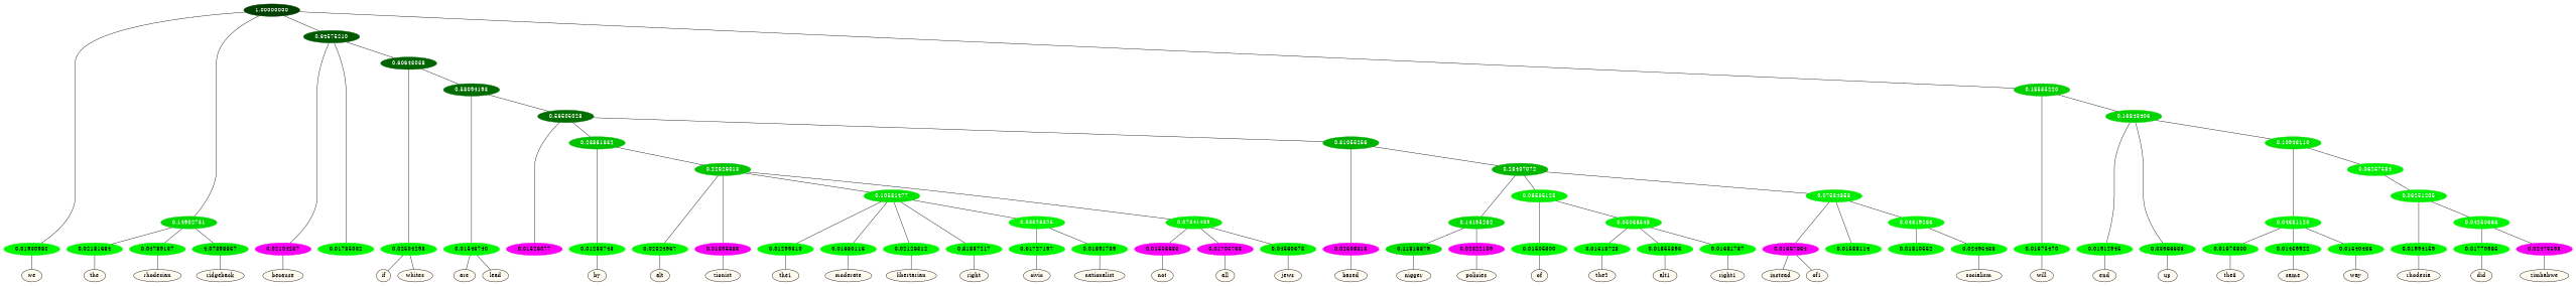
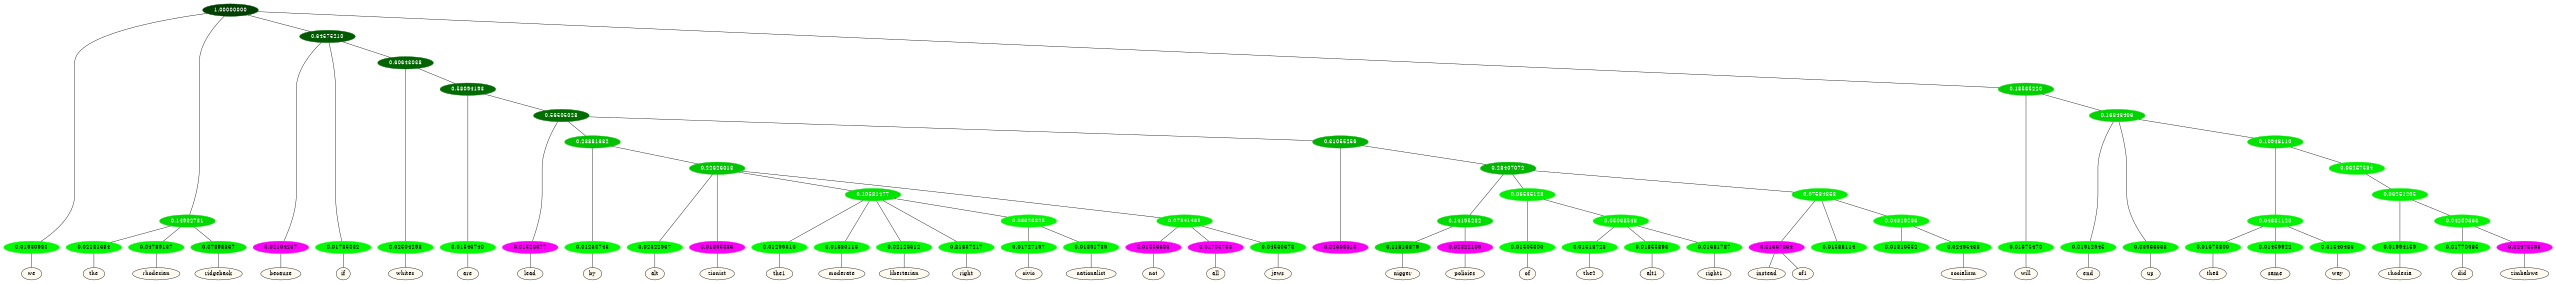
  graph {
    node [color=black format=png nodesep=0.001 ordering=out overlap_scaling=0.01 ranksep=0.001 style=filled fontcolor=black]
    n1 [fillcolor=floralwhite height=0.15 label=the style="filled,solid" width=0.15 fontcolor=""]
    n2 [fillcolor=floralwhite height=0.15 label=rhodesian style="filled,solid" width=0.15 fontcolor=""]
    n3 [fillcolor=floralwhite height=0.15 label=ridgeback style="filled,solid" width=0.15 fontcolor=""]
    n4 [fillcolor=floralwhite height=0.15 label=because style="filled,solid" width=0.15 fontcolor=""]
    n5 [fillcolor=floralwhite height=0.15 label=if style="filled,solid" width=0.15 fontcolor=""]
    n6 [fillcolor=floralwhite height=0.15 label=whites style="filled,solid" width=0.15 fontcolor=""]
    n7 [fillcolor=floralwhite height=0.15 label=are style="filled,solid" width=0.15 fontcolor=""]
    n8 [fillcolor=floralwhite height=0.15 label=lead style="filled,solid" width=0.15 fontcolor=""]
    n9 [fillcolor=floralwhite height=0.15 label=by style="filled,solid" width=0.15 fontcolor=""]
    n10 [fillcolor=floralwhite height=0.15 label=the1 style="filled,solid" width=0.15 fontcolor=""]
    n11 [fillcolor=floralwhite height=0.15 label=moderate style="filled,solid" width=0.15 fontcolor=""]
    n12 [fillcolor=floralwhite height=0.15 label=civic style="filled,solid" width=0.15 fontcolor=""]
    n13 [fillcolor=floralwhite height=0.15 label=nationalist style="filled,solid" width=0.15 fontcolor=""]
    n14 [fillcolor=floralwhite height=0.15 label=libertarian style="filled,solid" width=0.15 fontcolor=""]
    n15 [fillcolor=floralwhite height=0.15 label=right style="filled,solid" width=0.15 fontcolor=""]
    n16 [fillcolor=floralwhite height=0.15 label=alt style="filled,solid" width=0.15 fontcolor=""]
    n17 [fillcolor=floralwhite height=0.15 label=zionist style="filled,solid" width=0.15 fontcolor=""]
    n18 [fillcolor=floralwhite height=0.15 label=not style="filled,solid" width=0.15 fontcolor=""]
    n19 [fillcolor=floralwhite height=0.15 label=all style="filled,solid" width=0.15 fontcolor=""]
    n20 [fillcolor=floralwhite height=0.15 label=jews style="filled,solid" width=0.15 fontcolor=""]
-   n21 [fillcolor=floralwhite height=0.15 label=based style="filled,solid" width=0.15 fontcolor=""]
    n22 [fillcolor=floralwhite height=0.15 label=nigger style="filled,solid" width=0.15 fontcolor=""]
    n23 [fillcolor=floralwhite height=0.15 label=policies style="filled,solid" width=0.15 fontcolor=""]
    n24 [fillcolor=floralwhite height=0.15 label=of style="filled,solid" width=0.15 fontcolor=""]
    n25 [fillcolor=floralwhite height=0.15 label=the2 style="filled,solid" width=0.15 fontcolor=""]
    n26 [fillcolor=floralwhite height=0.15 label=alt1 style="filled,solid" width=0.15 fontcolor=""]
    n27 [fillcolor=floralwhite height=0.15 label=right1 style="filled,solid" width=0.15 fontcolor=""]
    n28 [fillcolor=floralwhite height=0.15 label=instead style="filled,solid" width=0.15 fontcolor=""]
    n29 [fillcolor=floralwhite height=0.15 label=of1 style="filled,solid" width=0.15 fontcolor=""]
    n30 [fillcolor=floralwhite height=0.15 label=socialism style="filled,solid" width=0.15 fontcolor=""]
    n31 [fillcolor=floralwhite height=0.15 label=we style="filled,solid" width=0.15 fontcolor=""]
    n32 [fillcolor=floralwhite height=0.15 label=will style="filled,solid" width=0.15 fontcolor=""]
    n33 [fillcolor=floralwhite height=0.15 label=end style="filled,solid" width=0.15 fontcolor=""]
    n34 [fillcolor=floralwhite height=0.15 label=up style="filled,solid" width=0.15 fontcolor=""]
    n35 [fillcolor=floralwhite height=0.15 label=the3 style="filled,solid" width=0.15 fontcolor=""]
    n36 [fillcolor=floralwhite height=0.15 label=same style="filled,solid" width=0.15 fontcolor=""]
    n37 [fillcolor=floralwhite height=0.15 label=way style="filled,solid" width=0.15 fontcolor=""]
    n38 [fillcolor=floralwhite height=0.15 label=rhodesia style="filled,solid" width=0.15 fontcolor=""]
    n39 [fillcolor=floralwhite height=0.15 label=did style="filled,solid" width=0.15 fontcolor=""]
    n40 [fillcolor=floralwhite height=0.15 label=zimbabwe style="filled,solid" width=0.15 fontcolor=""]
    n41 [color="0.334 1.000 0.978" height=0.15 label=0.02181684 width=0.15]
    n42 [color="0.334 1.000 0.952" height=0.15 label=0.04789137 width=0.15]
-   n43 [color="0.334 1.000 0.921" height=0.15 label=4.07898867 width=0.15]
+   n43 [color="0.334 1.000 0.921" height=0.15 label=0.07898867 width=0.15]
    n44 [color="0.835 1.000 0.979" height=0.15 label=0.02104237 width=0.15]
    n45 [color="0.334 1.000 0.982" height=0.15 label=0.01785032 width=0.15]
    n46 [color="0.334 1.000 0.975" height=0.15 label=0.02504298 width=0.15]
    n47 [color="0.334 1.000 0.985" height=0.15 label=0.01546740 width=0.15]
    n48 [color="0.835 1.000 0.985" height=0.15 label=0.01526077 width=0.15]
    n49 [color="0.334 1.000 0.988" height=0.15 label=0.01233743 width=0.15]
    n50 [color="0.334 1.000 0.987" height=0.15 label=0.01299310 width=0.15]
    n51 [color="0.334 1.000 0.983" height=0.15 label=0.01680116 width=0.15]
    n52 [color="0.334 1.000 0.983" height=0.15 label=0.01727197 width=0.15]
    n53 [color="0.334 1.000 0.981" height=0.15 label=0.01891789 width=0.15]
    n54 [color="0.334 1.000 0.979" height=0.15 label=0.02126312 width=0.15]
    n55 [color="0.334 1.000 0.982" height=0.15 label=0.81837217 width=0.15]
-   n56 [color="0.334 1.000 0.977" height=0.15 label=0.02324967 width=0.15]
+   n56 [color="0.334 1.000 0.977" height=0.15 label=0.02322967 width=0.15]
    n57 [color="0.835 1.000 0.981" height=0.15 label=0.01895686 width=0.15]
    n58 [color="0.835 1.000 0.984" height=0.15 label=0.01556683 width=0.15]
    n59 [color="0.835 1.000 0.983" height=0.15 label=0.01705763 width=0.15]
    n60 [color="0.334 1.000 0.954" height=0.15 label=0.04560673 width=0.15]
    n61 [color="0.835 1.000 0.974" height=0.15 label=0.02608613 width=0.15]
    n62 [color="0.334 1.000 0.882" height=0.15 label=0.11816879 width=0.15]
    n63 [color="0.835 1.000 0.977" height=0.15 label=0.02322109 width=0.15]
    n64 [color="0.334 1.000 0.985" height=0.15 label=0.01505300 width=0.15]
    n65 [color="0.334 1.000 0.985" height=0.15 label=0.01518728 width=0.15]
    n66 [color="0.334 1.000 0.981" height=0.15 label=0.01855893 width=0.15]
    n67 [color="0.334 1.000 0.983" height=0.15 label=0.01681787 width=0.15]
    n68 [color="0.835 1.000 0.983" height=0.15 label=0.01667864 width=0.15]
    n69 [color="0.334 1.000 0.984" height=0.15 label=0.01588114 width=0.15]
    n70 [color="0.334 1.000 0.982" height=0.15 label=0.01810552 width=0.15]
    n71 [color="0.334 1.000 0.975" height=0.15 label=0.02495438 width=0.15]
    n72 [color="0.334 1.000 0.981" height=0.15 label=0.01930980 width=0.15]
    n73 [color="0.334 1.000 0.983" height=0.15 label=0.01675470 width=0.15]
    n74 [color="0.334 1.000 0.981" height=0.15 label=0.01912945 width=0.15]
    n75 [color="0.334 1.000 0.960" height=0.15 label=0.03966633 width=0.15]
    n76 [color="0.334 1.000 0.983" height=0.15 label=0.01673800 width=0.15]
    n77 [color="0.334 1.000 0.985" height=0.15 label=0.01459922 width=0.15]
    n78 [color="0.334 1.000 0.985" height=0.15 label=0.01540486 width=0.15]
    n79 [color="0.334 1.000 0.980" height=0.15 label=0.01994159 width=0.15]
    n80 [color="0.334 1.000 0.982" height=0.15 label=0.01770985 width=0.15]
    n81 [color="0.835 1.000 0.975" height=0.15 label=0.02473598 width=0.15]
    n82 [color="0.334 1.000 0.250" fontcolor=grey99 height=0.15 label=1.00000000 width=0.15]
    n83 [color="0.334 1.000 0.851" fontcolor=grey99 height=0.15 label=0.14902731 width=0.15]
    n84 [color="0.334 1.000 0.354" fontcolor=grey99 height=0.15 label=0.64575210 width=0.15]
    n85 [color="0.334 1.000 0.815" fontcolor=grey99 height=0.15 label=0.18535220 width=0.15]
    n86 [color="0.334 1.000 0.394" fontcolor=grey99 height=0.15 label=0.60643038 width=0.15]
    n87 [color="0.334 1.000 0.832" fontcolor=grey99 height=0.15 label=0.16843406 width=0.15]
    n88 [color="0.334 1.000 0.419" fontcolor=grey99 height=0.15 label=0.58094193 width=0.15]
    n89 [color="0.334 1.000 0.891" fontcolor=grey99 height=0.15 label=0.10948110 width=0.15]
    n90 [color="0.334 1.000 0.435" fontcolor=grey99 height=0.15 label=0.56505028 width=0.15]
    n91 [color="0.334 1.000 0.953" fontcolor=grey99 height=0.15 label=0.04681120 width=0.15]
    n92 [color="0.334 1.000 0.937" fontcolor=grey99 height=0.15 label=0.06257584 width=0.15]
    n93 [color="0.334 1.000 0.761" fontcolor=grey99 height=0.15 label=0.23881632 width=0.15]
    n94 [color="0.334 1.000 0.689" fontcolor=grey99 height=0.15 label=0.31055256 width=0.15]
    n95 [color="0.334 1.000 0.937" fontcolor=grey99 height=0.15 label=0.06251205 width=0.15]
    n96 [color="0.334 1.000 0.774" fontcolor=grey99 height=0.15 label=0.22626013 width=0.15]
    n97 [color="0.334 1.000 0.716" fontcolor=grey99 height=0.15 label=0.28407072 width=0.15]
    n98 [color="0.334 1.000 0.957" fontcolor=grey99 height=0.15 label=0.04250666 width=0.15]
    n99 [color="0.334 1.000 0.894" fontcolor=grey99 height=0.15 label=0.10581477 width=0.15]
    n100 [color="0.334 1.000 0.922" fontcolor=grey99 height=0.15 label=0.07841489 width=0.15]
    n101 [color="0.334 1.000 0.858" fontcolor=grey99 height=0.15 label=0.14195282 width=0.15]
    n102 [color="0.334 1.000 0.934" fontcolor=grey99 height=0.15 label=0.06585128 width=0.15]
    n103 [color="0.334 1.000 0.924" fontcolor=grey99 height=0.15 label=0.07584858 width=0.15]
    n104 [color="0.334 1.000 0.964" fontcolor=grey99 height=0.15 label=0.03626325 width=0.15]
    n105 [color="0.334 1.000 0.949" fontcolor=grey99 height=0.15 label=0.05068548 width=0.15]
    n106 [color="0.334 1.000 0.957" fontcolor=grey99 height=0.15 label=0.04319266 width=0.15]
    subgraph sub_1 {
      rank=same
      n1
      n2
      n3
      n4
      n5
      n6
      n7
      n8
      n9
      n10
      n11
      n12
      n13
      n14
      n15
      n16
      n17
      n18
      n19
      n20
-     n21
      n22
      n23
      n24
      n25
      n26
      n27
      n28
      n29
      n30
      n31
      n32
      n33
      n34
      n35
      n36
      n37
      n38
      n39
      n40
    }
    subgraph sub_2 {
      rank=same
      n41
      n42
      n43
      n44
      n45
      n46
      n47
      n48
      n49
      n50
      n51
      n52
      n53
      n54
      n55
      n56
      n57
      n58
      n59
      n60
      n61
      n62
      n63
      n64
      n65
      n66
      n67
      n68
      n69
      n70
      n71
      n72
      n73
      n74
      n75
      n76
      n77
      n78
      n79
      n80
      n81
    }
    n41 -- n1
    n42 -- n2
    n43 -- n3
    n44 -- n4
-   n46 -- n5
+   n45 -- n5
    n46 -- n6
    n47 -- n7
-   n47 -- n8
+   n48 -- n8
    n49 -- n9
    n50 -- n10
    n51 -- n11
    n52 -- n12
    n53 -- n13
    n54 -- n14
    n55 -- n15
    n56 -- n16
    n57 -- n17
    n58 -- n18
    n59 -- n19
    n60 -- n20
-   n61 -- n21
    n62 -- n22
    n63 -- n23
    n64 -- n24
    n65 -- n25
    n66 -- n26
    n67 -- n27
    n68 -- n28
    n68 -- n29
    n71 -- n30
    n72 -- n31
    n73 -- n32
    n74 -- n33
    n75 -- n34
    n76 -- n35
    n77 -- n36
    n78 -- n37
    n79 -- n38
    n80 -- n39
    n81 -- n40
    n82 -- n72
    n82 -- n83
    n82 -- n84
    n82 -- n85
    n83 -- n41
    n83 -- n42
    n83 -- n43
    n84 -- n44
    n84 -- n45
    n84 -- n86
    n85 -- n73
    n85 -- n87
    n86 -- n46
    n86 -- n88
    n87 -- n74
    n87 -- n75
    n87 -- n89
    n88 -- n47
    n88 -- n90
    n89 -- n91
    n89 -- n92
    n90 -- n48
    n90 -- n93
    n90 -- n94
    n91 -- n76
    n91 -- n77
    n91 -- n78
    n92 -- n95
    n93 -- n49
    n93 -- n96
    n94 -- n61
    n94 -- n97
    n95 -- n79
    n95 -- n98
    n96 -- n56
    n96 -- n57
    n96 -- n99
    n96 -- n100
    n97 -- n101
    n97 -- n102
    n97 -- n103
    n98 -- n80
    n98 -- n81
    n99 -- n50
    n99 -- n51
    n99 -- n54
    n99 -- n55
    n99 -- n104
    n100 -- n58
    n100 -- n59
    n100 -- n60
    n101 -- n62
    n101 -- n63
    n102 -- n64
    n102 -- n105
    n103 -- n68
    n103 -- n69
    n103 -- n106
    n104 -- n52
    n104 -- n53
    n105 -- n65
    n105 -- n66
    n105 -- n67
    n106 -- n70
    n106 -- n71
  }
